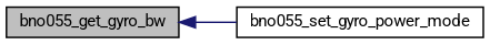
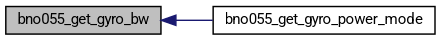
  digraph {
    rankdir=LR
    fontname=Roboto
    node [color=black fontname=Roboto fontsize=10 shape=record style=filled]
    n1 [fillcolor=grey75 fontcolor=black height=0.2 label=bno055_get_gyro_bw width=0.4]
-   n2 [fillcolor=white height=0.2 label=bno055_set_gyro_power_mode width=0.4]
+   n2 [fillcolor=white height=0.2 label=bno055_get_gyro_power_mode width=0.4]
    n1 -> n2 [color=midnightblue dir=back fontname=Roboto fontsize=10 labelfontname=Helvetica labelfontsize=10 style=solid]
  }
